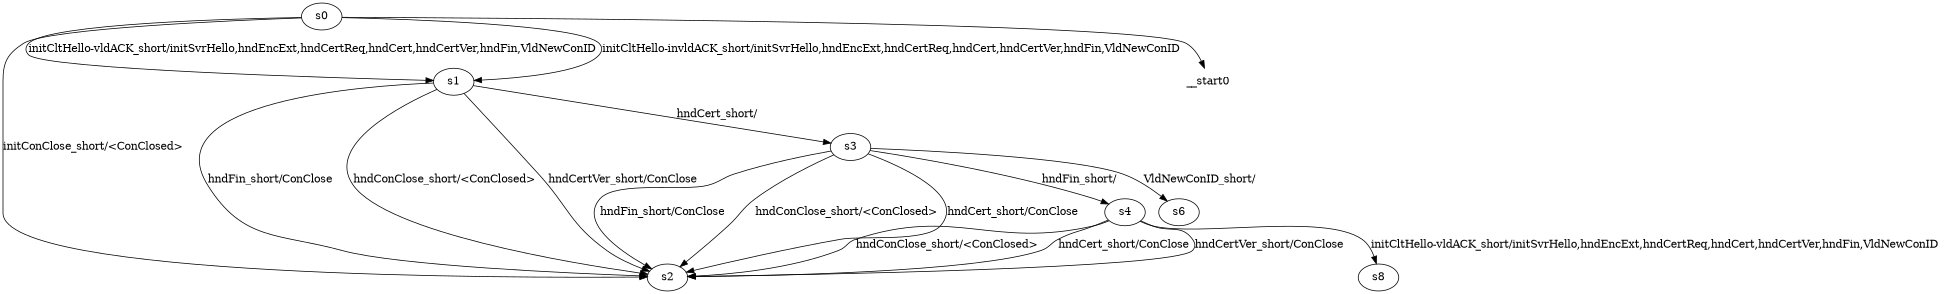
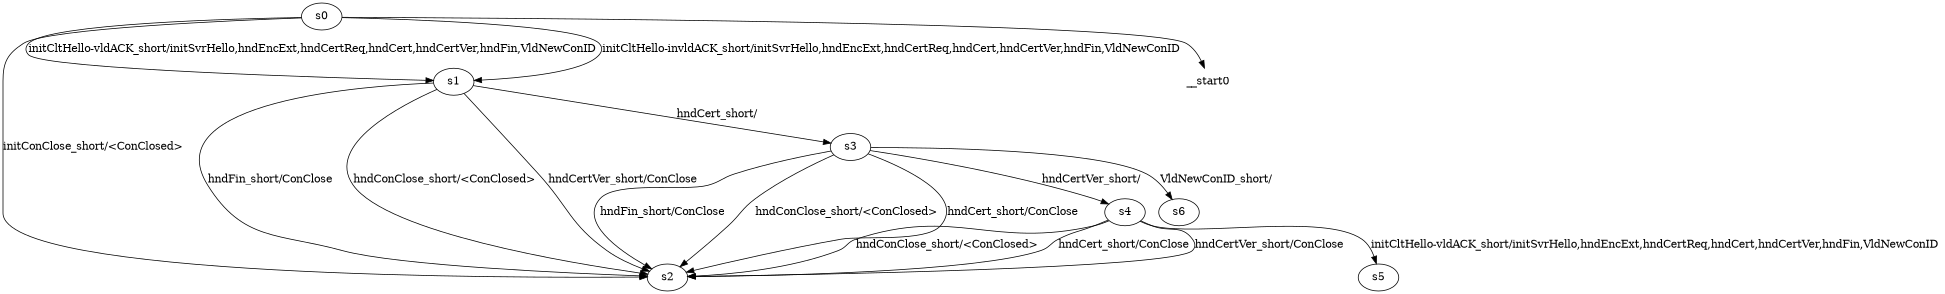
  digraph {
    n1 [label=s0]
    n2 [label=s1]
    n3 [label=s2]
    __start0 [shape=none]
    n5 [label=s3]
    n6 [label=s4]
    n7 [label=s6]
-   n8 [label=s8]
+   n8 [label=s5]
    n1 -> n2 [label="initCltHello-vldACK_short/initSvrHello,hndEncExt,hndCertReq,hndCert,hndCertVer,hndFin,VldNewConID "]
    n1 -> n2 [label="initCltHello-invldACK_short/initSvrHello,hndEncExt,hndCertReq,hndCert,hndCertVer,hndFin,VldNewConID "]
    n1 -> n3 [label="initConClose_short/<ConClosed> "]
    n1 -> __start0
    n2 -> n3 [label="hndFin_short/ConClose "]
    n2 -> n3 [label="hndConClose_short/<ConClosed> "]
    n2 -> n3 [label="hndCertVer_short/ConClose "]
    n2 -> n5 [label="hndCert_short/ "]
    n5 -> n3 [label="hndFin_short/ConClose "]
    n5 -> n3 [label="hndConClose_short/<ConClosed> "]
    n5 -> n3 [label="hndCert_short/ConClose "]
-   n5 -> n6 [label="hndFin_short/ "]
+   n5 -> n6 [label="hndCertVer_short/ "]
    n5 -> n7 [label="VldNewConID_short/ "]
    n6 -> n3 [label="hndConClose_short/<ConClosed> "]
    n6 -> n3 [label="hndCert_short/ConClose "]
    n6 -> n3 [label="hndCertVer_short/ConClose "]
    n6 -> n8 [label="initCltHello-vldACK_short/initSvrHello,hndEncExt,hndCertReq,hndCert,hndCertVer,hndFin,VldNewConID "]
  }
